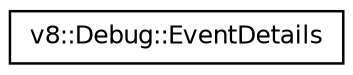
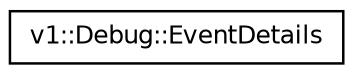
  digraph {
    rankdir=LR
-   n1 [color=black fillcolor=white fontname=Helvetica fontsize=10 height=0.2 label="v8::Debug::EventDetails" shape=record style=filled width=0.4]
+   n1 [color=black fillcolor=white fontname=Helvetica fontsize=10 height=0.2 label="v1::Debug::EventDetails" shape=record style=filled width=0.4]
  }
